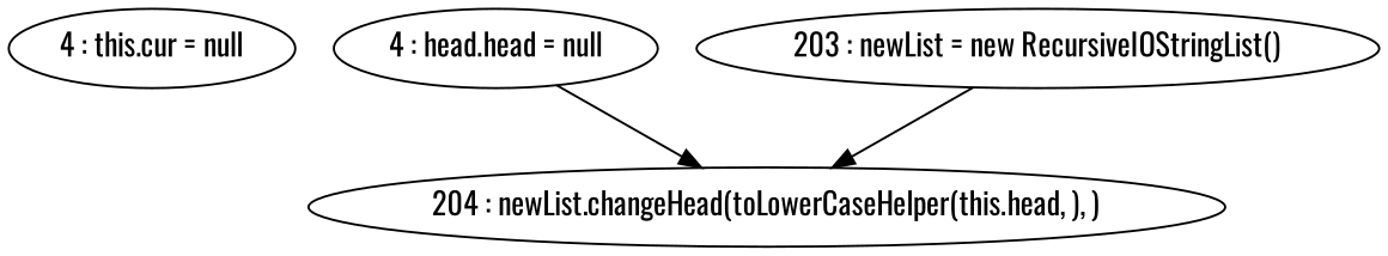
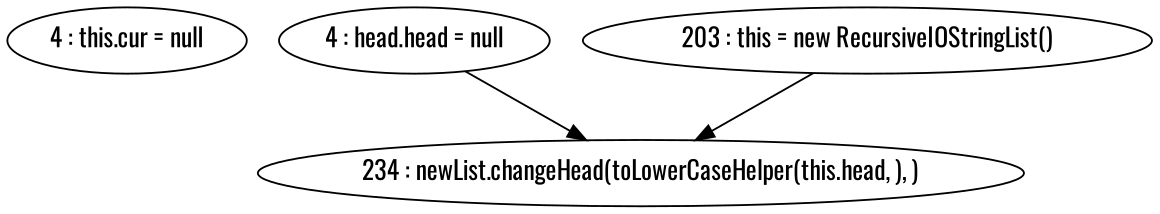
  digraph {
    fontname=Oswald
    node [fontname=Oswald]
    edge [fontname=Oswald]
    "4 : this.cur = null"
    n2 [label="4 : head.head = null"]
-   "204 : newList.changeHead(toLowerCaseHelper(this.head, ), )"
-   "203 : newList = new RecursiveIOStringList()"
+   "204 : newList.changeHead(toLowerCaseHelper(this.head, ), )" [label="234 : newList.changeHead(toLowerCaseHelper(this.head, ), )"]
+   "203 : newList = new RecursiveIOStringList()" [label="203 : this = new RecursiveIOStringList()"]
    n2 -> "204 : newList.changeHead(toLowerCaseHelper(this.head, ), )"
    "203 : newList = new RecursiveIOStringList()" -> "204 : newList.changeHead(toLowerCaseHelper(this.head, ), )"
  }
